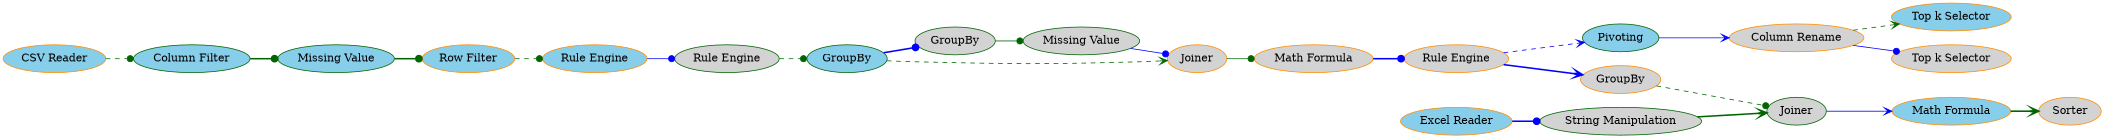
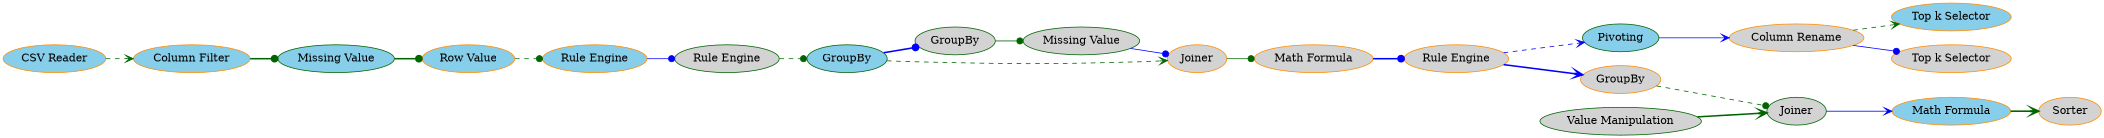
  digraph {
    rankdir=LR
    node [color=darkorange fillcolor=lightgrey style=filled]
    edge [arrowhead=dot color=darkgreen style=bold]
    n1 [fillcolor=skyblue label="CSV Reader"]
-   n2 [color=darkgreen fillcolor=skyblue label="Column Filter"]
+   n2 [fillcolor=skyblue label="Column Filter"]
    n3 [color=darkgreen fillcolor=skyblue label="Missing Value"]
-   n4 [fillcolor=skyblue label="Excel Reader"]
-   n5 [color=darkgreen label="String Manipulation"]
+   n5 [color=darkgreen label="Value Manipulation"]
    n6 [color=darkgreen label=Joiner]
    n7 [fillcolor=skyblue label="Math Formula"]
    n8 [label=GroupBy]
    n9 [label=Sorter]
-   n10 [fillcolor=skyblue label="Row Filter"]
+   n10 [fillcolor=skyblue label="Row Value"]
    n11 [fillcolor=skyblue label="Rule Engine"]
    n12 [color=darkgreen label=GroupBy]
    n13 [color=darkgreen label="Missing Value"]
    n14 [label=Joiner]
    n15 [label="Math Formula"]
    n16 [label="Rule Engine"]
    n17 [color=darkgreen fillcolor=skyblue label=Pivoting]
    n18 [label="Column Rename"]
    n19 [label="Top k Selector"]
    n20 [fillcolor=skyblue label="Top k Selector"]
    n21 [color=darkgreen label="Rule Engine"]
    n22 [color=darkgreen fillcolor=skyblue label=GroupBy]
-   n1 -> n2 [style=dashed]
+   n1 -> n2 [arrowhead=vee style=dashed]
    n2 -> n3
    n3 -> n10
-   n4 -> n5 [color=blue]
    n5 -> n6 [arrowhead=vee]
    n6 -> n7 [arrowhead=vee color=blue style=solid]
    n7 -> n9 [arrowhead=vee]
    n8 -> n6 [style=dashed]
    n10 -> n11 [style=dashed]
    n11 -> n21 [color=blue style=solid]
    n12 -> n13 [style=solid]
    n13 -> n14 [color=blue style=solid]
    n14 -> n15 [style=solid]
    n15 -> n16 [color=blue]
    n16 -> n8 [arrowhead=vee color=blue]
    n16 -> n17 [arrowhead=vee color=blue style=dashed]
    n17 -> n18 [arrowhead=vee color=blue style=solid]
    n18 -> n19 [color=blue style=solid]
    n18 -> n20 [arrowhead=vee style=dashed]
    n21 -> n22 [style=dashed]
    n22 -> n12 [color=blue]
    n22 -> n14 [arrowhead=vee style=dashed]
  }
